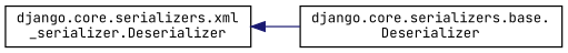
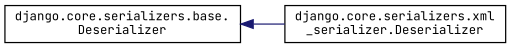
  digraph {
    rankdir=LR
    fontname="JetBrains Mono"
    node [color=black fillcolor=white fontname="JetBrains Mono" fontsize=10 shape=record style=filled]
    n1 [height=0.2 label="django.core.serializers.base.\lDeserializer" width=0.4]
    n2 [height=0.2 label="django.core.serializers.xml\l_serializer.Deserializer" width=0.4]
-   n2 -> n1 [color=midnightblue dir=back fontname="JetBrains Mono" fontsize=10 labelfontname=Helvetica labelfontsize=10 style=solid]
+   n1 -> n2 [color=midnightblue dir=back fontname="JetBrains Mono" fontsize=10 labelfontname=Helvetica labelfontsize=10 style=solid]
  }
